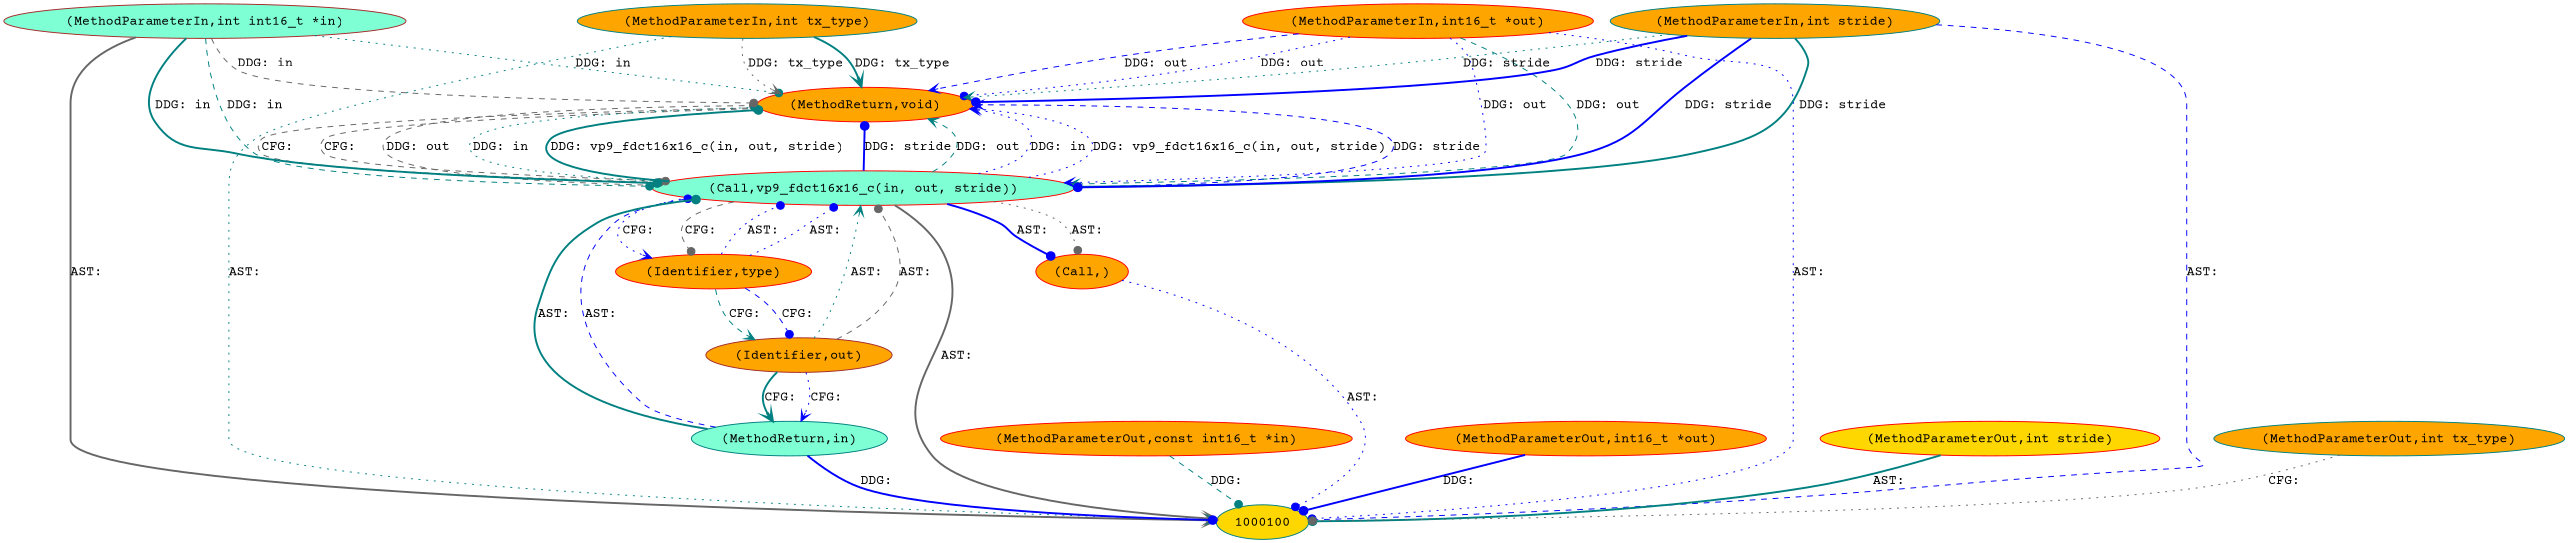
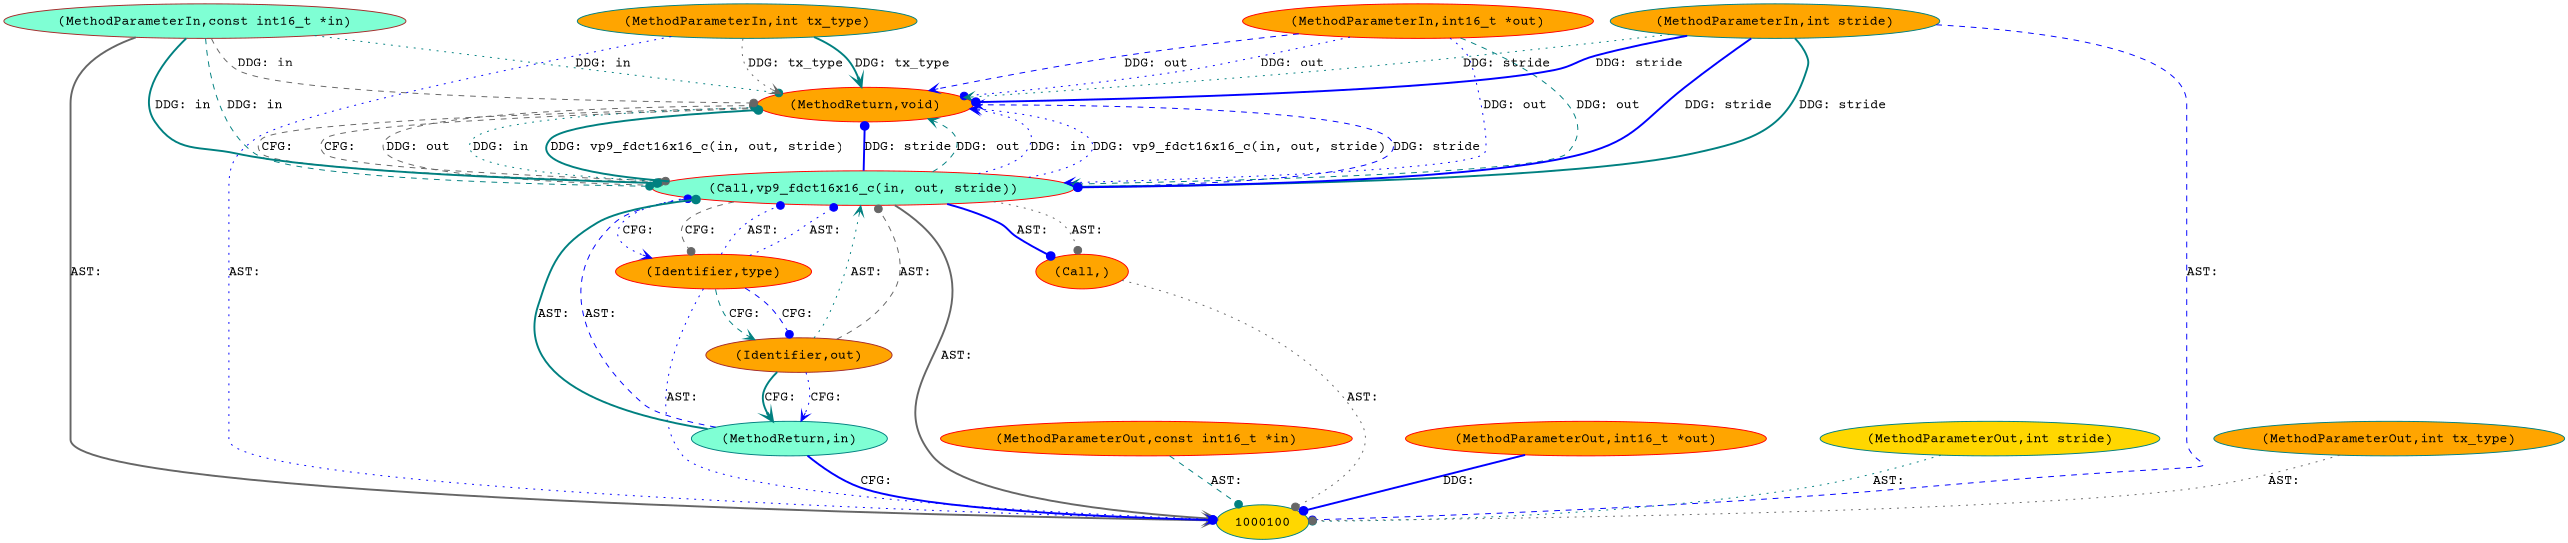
  digraph {
    fontname="Courier Prime"
    node [color=red fillcolor=orange fontname="Courier Prime" style=filled]
    edge [arrowhead=dot color=blue fontname="Courier Prime" style=dotted]
    n1 [label="(MethodReturn,void)"]
    n2 [fillcolor=aquamarine label="(Call,vp9_fdct16x16_c(in, out, stride))"]
    1000100 [color=teal fillcolor=gold]
    n4 [label="(Call,)"]
    n5 [label="(Identifier,type)"]
-   n6 [color=brown fillcolor=aquamarine label="(MethodParameterIn,int int16_t *in)"]
+   n6 [color=brown fillcolor=aquamarine label="(MethodParameterIn,const int16_t *in)"]
    n7 [label="(MethodParameterOut,const int16_t *in)"]
    n8 [label="(MethodParameterIn,int16_t *out)"]
    n9 [label="(MethodParameterOut,int16_t *out)"]
    n10 [color=teal label="(MethodParameterIn,int stride)"]
-   n11 [fillcolor=gold label="(MethodParameterOut,int stride)"]
+   n11 [color=teal fillcolor=gold label="(MethodParameterOut,int stride)"]
    n12 [color=teal label="(MethodParameterIn,int tx_type)"]
    n13 [color=teal label="(MethodParameterOut,int tx_type)"]
    n14 [color=teal fillcolor=aquamarine label="(MethodReturn,in)"]
    n15 [color=brown label="(Identifier,out)"]
    n1 -> n2 [color=gray40 label="CFG: " style=dashed]
    n1 -> n2 [color=gray40 label="CFG: " style=dashed]
    n2 -> n1 [color=gray40 label="DDG: out" style=dashed]
    n2 -> n1 [color=teal label="DDG: in"]
    n2 -> n1 [color=teal label="DDG: vp9_fdct16x16_c(in, out, stride)" style=bold]
    n2 -> n1 [label="DDG: stride" style=bold]
    n2 -> n1 [arrowhead=vee color=teal label="DDG: out" style=dashed]
    n2 -> n1 [arrowhead=vee label="DDG: in"]
    n2 -> n1 [arrowhead=vee label="DDG: vp9_fdct16x16_c(in, out, stride)"]
    n2 -> n1 [arrowhead=vee label="DDG: stride" style=dashed]
    n2 -> 1000100 [arrowhead=vee color=gray40 label="AST: " style=bold]
    n2 -> n4 [color=gray40 label="AST: "]
    n2 -> n4 [label="AST: " style=bold]
    n2 -> n5 [arrowhead=vee label="CFG: "]
    n2 -> n5 [color=gray40 label="CFG: " style=dashed]
-   n4 -> 1000100 [label="AST: "]
+   n4 -> 1000100 [color=gray40 label="AST: "]
    n5 -> n2 [label="AST: "]
    n5 -> n2 [label="AST: "]
    n5 -> n15 [arrowhead=vee color=teal label="CFG: " style=dashed]
    n5 -> n15 [label="CFG: " style=dashed]
    n6 -> n1 [color=gray40 label="DDG: in" style=dashed]
    n6 -> n1 [color=teal label="DDG: in"]
    n6 -> n2 [color=teal label="DDG: in" style=dashed]
    n6 -> n2 [color=teal label="DDG: in" style=bold]
    n6 -> 1000100 [arrowhead=vee color=gray40 label="AST: " style=bold]
-   n7 -> 1000100 [color=teal label="DDG: " style=dashed]
+   n7 -> 1000100 [color=teal label="AST: " style=dashed]
    n8 -> n1 [arrowhead=vee label="DDG: out" style=dashed]
    n8 -> n1 [label="DDG: out"]
    n8 -> n2 [arrowhead=vee color=teal label="DDG: out" style=dashed]
    n8 -> n2 [arrowhead=vee label="DDG: out"]
-   n8 -> 1000100 [label="AST: "]
+   n5 -> 1000100 [label="AST: "]
    n9 -> 1000100 [label="DDG: " style=bold]
    n10 -> n1 [arrowhead=vee color=teal label="DDG: stride"]
    n10 -> n1 [label="DDG: stride" style=bold]
    n10 -> n2 [color=teal label="DDG: stride" style=bold]
    n10 -> n2 [label="DDG: stride" style=bold]
    n10 -> 1000100 [label="AST: " style=dashed]
-   n11 -> 1000100 [color=teal label="AST: " style=bold]
+   n11 -> 1000100 [color=teal label="AST: "]
    n12 -> n1 [arrowhead=vee color=gray40 label="DDG: tx_type"]
    n12 -> n1 [arrowhead=vee color=teal label="DDG: tx_type" style=bold]
-   n12 -> 1000100 [arrowhead=vee color=teal label="AST: "]
-   n13 -> 1000100 [color=gray40 label="CFG: "]
+   n12 -> 1000100 [arrowhead=vee label="AST: "]
+   n13 -> 1000100 [color=gray40 label="AST: "]
    n14 -> n2 [label="AST: " style=dashed]
    n14 -> n2 [color=teal label="AST: " style=bold]
-   n14 -> 1000100 [label="DDG: " style=bold]
+   n14 -> 1000100 [label="CFG: " style=bold]
    n15 -> n2 [arrowhead=vee color=teal label="AST: "]
    n15 -> n2 [color=gray40 label="AST: " style=dashed]
    n15 -> n14 [arrowhead=vee label="CFG: "]
    n15 -> n14 [arrowhead=vee color=teal label="CFG: " style=bold]
  }
